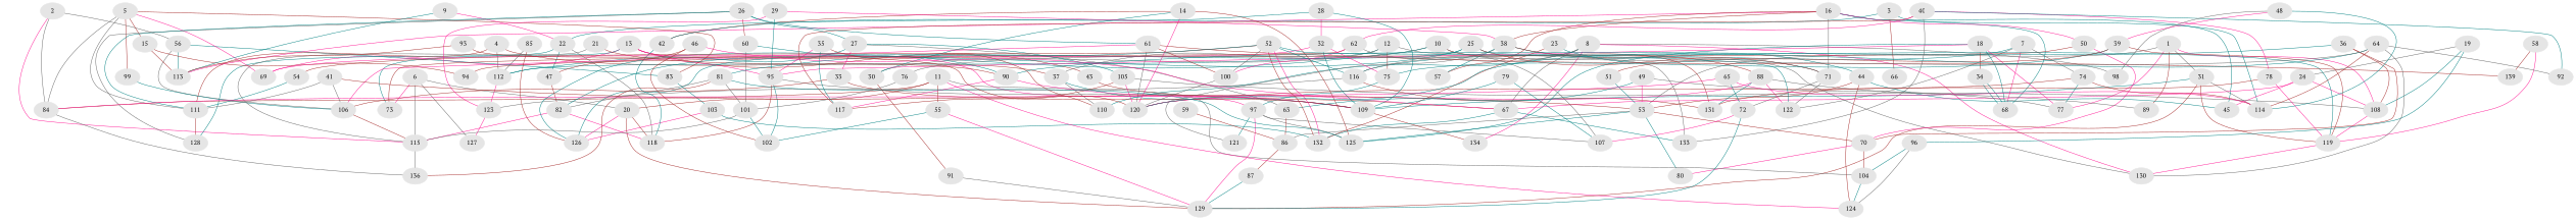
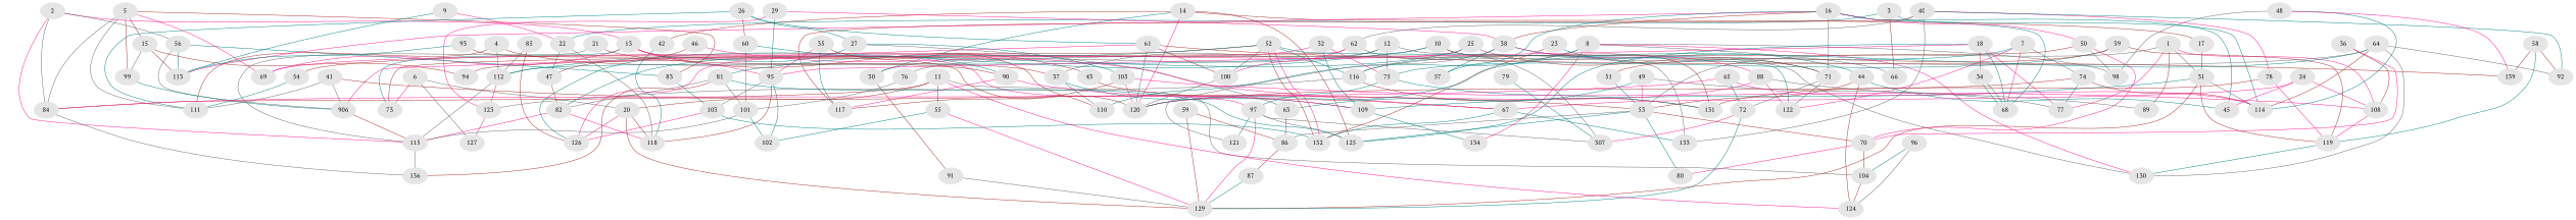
  graph {
    fontname="PT Serif"
    node [color=gray90 fontname="PT Serif" style=filled]
    edge [color=teal fontname="PT Serif"]
    1
    31
    53
    77
    89
    108
    114
    129
    119
    109
    125
    70
    80
    86
    2
    13
    56
    84
    115
    69
    73
    43
    95
    97
    83
    113
-   106
+   106 [label=906]
    136
    3
    22
    66
    118
    47
-   128
    4
    37
    111
    112
    110
    123
    5
    15
    99
    94
    103
    6
    20
    127
    126
    7
    68
    74
    116
    122
    120
    131
    8
    98
    130
    134
    9
    10
    11
    55
    104
    124
    102
    12
    30
    75
    133
    91
    67
    121
-   107
+   107 [label=307]
    14
+   17
    42
    16
    38
    45
    50
    57
    71
    44
    88
    72
    18
    34
-   19
    24
    96
    21
    90
    117
    82
    23
    132
    25
    26
    27
    60
    61
-   33
    63
    105
    101
    n108 [label=139]
    100
-   28
    32
    29
    35
    36
    39
    51
    40
    62
    78
    92
    41
    46
    48
    49
    52
    54
    81
    87
    58
    59
    64
    76
    65
    79
    85
    93
    1 -- 31 [color=gray40]
    1 -- 53 [color=gray40]
    1 -- 77 [color=deeppink]
    1 -- 89 [color=brown]
    1 -- 108 [color=deeppink]
    31 -- 114 [color=gray40]
    31 -- 129 [color=brown]
    31 -- 119 [color=brown]
    31 -- 109
    53 -- 125
    53 -- 70 [color=brown]
    53 -- 80
    53 -- 86 [color=gray40]
    108 -- 119 [color=deeppink]
-   119 -- 130 [color=deeppink]
-   109 -- 134 [color=brown]
+   119 -- 130
+   109 -- 134
    70 -- 80 [color=deeppink]
    70 -- 104 [color=brown]
    86 -- 87 [color=brown]
+   2 -- 13 [color=deeppink]
    2 -- 56 [color=gray40]
    2 -- 84 [color=gray40]
    2 -- 115 [color=deeppink]
    13 -- 69 [color=deeppink]
    13 -- 73
    13 -- 43 [color=brown]
    13 -- 95 [color=deeppink]
    13 -- 97 [color=deeppink]
    56 -- 83
    56 -- 113
    56 -- 106 [color=gray40]
    84 -- 136 [color=gray40]
    115 -- 136 [color=gray40]
    43 -- 67 [color=brown]
-   95 -- 109 [color=gray40]
+   95 -- 103 [color=gray40]
    95 -- 118 [color=brown]
    95 -- 102
    97 -- 129 [color=deeppink]
    97 -- 125 [color=gray40]
    97 -- 121
    97 -- 107 [color=gray40]
    83 -- 103
    106 -- 115 [color=brown]
    3 -- 114
    3 -- 22
    3 -- 66 [color=brown]
    22 -- 118 [color=gray40]
    22 -- 47
-   22 -- 128
    47 -- 82 [color=brown]
    4 -- 37 [color=brown]
    4 -- 111 [color=brown]
    4 -- 112 [color=gray40]
    37 -- 109
    37 -- 110 [color=gray40]
-   111 -- 128 [color=brown]
    112 -- 123 [color=deeppink]
    123 -- 127 [color=deeppink]
    5 -- 84 [color=gray40]
    5 -- 69 [color=deeppink]
    5 -- 83 [color=brown]
    5 -- 111 [color=gray40]
    5 -- 15 [color=brown]
    5 -- 99 [color=brown]
    15 -- 113 [color=brown]
+   15 -- 99 [color=gray40]
    15 -- 94 [color=brown]
    99 -- 106
    103 -- 126 [color=deeppink]
    103 -- 132
-   6 -- 115 [color=gray40]
+   112 -- 115 [color=gray40]
    6 -- 73 [color=deeppink]
    6 -- 20 [color=gray40]
    6 -- 127 [color=gray40]
    20 -- 129 [color=brown]
    20 -- 118 [color=brown]
    20 -- 126 [color=deeppink]
    7 -- 68 [color=deeppink]
    7 -- 74 [color=gray40]
    7 -- 116
-   7 -- 122 [color=gray40]
+   7 -- 122 [color=deeppink]
    74 -- 77
    74 -- 114 [color=brown]
    74 -- 120 [color=brown]
    116 -- 123 [color=gray40]
    116 -- 131 [color=brown]
-   8 -- 67 [color=gray40]
+   8 -- 66 [color=gray40]
    8 -- 110
    8 -- 116 [color=gray40]
    8 -- 98 [color=gray40]
    8 -- 130 [color=deeppink]
    8 -- 134 [color=deeppink]
    9 -- 113
    9 -- 22 [color=deeppink]
    10 -- 37 [color=gray40]
    10 -- 112
    10 -- 131 [color=brown]
    10 -- 130 [color=gray40]
    11 -- 84 [color=brown]
    11 -- 20 [color=brown]
    11 -- 55 [color=brown]
    11 -- 104 [color=gray40]
    11 -- 124 [color=deeppink]
    55 -- 129 [color=deeppink]
    55 -- 102
-   104 -- 124
+   104 -- 124 [color=brown]
    12 -- 112
    12 -- 30 [color=gray40]
    12 -- 75 [color=brown]
    12 -- 133 [color=gray40]
    30 -- 91 [color=brown]
    75 -- 97
    91 -- 129 [color=gray40]
    67 -- 133
    67 -- 132
    14 -- 125 [color=brown]
    14 -- 120 [color=deeppink]
    14 -- 30
+   14 -- 17 [color=brown]
    14 -- 42 [color=brown]
+   17 -- 31
    42 -- 118
    16 -- 113 [color=deeppink]
    16 -- 68
    16 -- 38 [color=brown]
    16 -- 45
    16 -- 50 [color=deeppink]
-   16 -- 57 [color=brown]
+   16 -- 57
    16 -- 71 [color=gray40]
    38 -- 121 [color=gray40]
    38 -- 57
    38 -- 44
-   38 -- 88 [color=brown]
+   38 -- 88 [color=deeppink]
    50 -- 70 [color=deeppink]
    50 -- 94 [color=brown]
+   50 -- 98 [color=gray40]
    71 -- 122 [color=gray40]
    71 -- 72 [color=gray40]
    44 -- 53 [color=brown]
    44 -- 124 [color=brown]
    44 -- 45
    88 -- 89 [color=gray40]
    88 -- 122 [color=deeppink]
    88 -- 120 [color=deeppink]
-   88 -- 131
+   75 -- 131
    72 -- 129
    72 -- 107 [color=deeppink]
    18 -- 77 [color=deeppink]
    18 -- 125
    18 -- 95 [color=deeppink]
    18 -- 68
    18 -- 34 [color=brown]
    34 -- 68
    34 -- 68
-   19 -- 108
-   19 -- 24 [color=gray40]
-   19 -- 96
    24 -- 108 [color=deeppink]
    24 -- 67 [color=deeppink]
    24 -- 45 [color=deeppink]
    96 -- 104
    96 -- 124 [color=gray40]
    21 -- 115 [color=gray40]
    21 -- 90 [color=brown]
    90 -- 109 [color=deeppink]
    90 -- 117 [color=deeppink]
    82 -- 115 [color=deeppink]
    82 -- 118 [color=deeppink]
    23 -- 71
    23 -- 132 [color=brown]
-   25 -- 119
-   25 -- 126
+   25 -- 126 [color=deeppink]
    25 -- 71 [color=brown]
    25 -- 82
-   26 -- 128 [color=gray40]
    26 -- 111
    26 -- 27
    26 -- 60 [color=brown]
    26 -- 61
    27 -- 126
-   27 -- 33 [color=deeppink]
    27 -- 63 [color=gray40]
    27 -- 105
    60 -- 90
    60 -- 101 [color=gray40]
    61 -- 106 [color=deeppink]
    61 -- 120 [color=gray40]
    61 -- n108 [color=brown]
    61 -- 100 [color=brown]
-   33 -- 109 [color=brown]
-   33 -- 106 [color=brown]
    63 -- 86 [color=brown]
-   105 -- 108 [color=gray40]
+   105 -- 108 [color=deeppink]
    105 -- 120 [color=deeppink]
    105 -- 117 [color=brown]
    101 -- 115 [color=gray40]
    101 -- 102
    100 -- 120 [color=gray40]
-   28 -- 109
-   28 -- 42
-   28 -- 32 [color=deeppink]
    32 -- 109
    32 -- 69 [color=deeppink]
    32 -- 75 [color=deeppink]
    29 -- 95
    29 -- 123 [color=deeppink]
    29 -- 38 [color=deeppink]
    35 -- 95 [color=deeppink]
    35 -- 110 [color=brown]
    35 -- 117
    36 -- 108 [color=brown]
-   36 -- 70 [color=brown]
-   36 -- 90
+   36 -- 70 [color=deeppink]
    39 -- 119 [color=brown]
    39 -- 75
    39 -- 51 [color=brown]
    51 -- 53
    40 -- 133 [color=gray40]
    40 -- 117 [color=brown]
-   40 -- 62 [color=deeppink]
+   40 -- 62 [color=gray40]
    40 -- 78 [color=deeppink]
    40 -- 92
    62 -- 73 [color=brown]
    62 -- 107 [color=gray40]
    62 -- 100 [color=deeppink]
    78 -- 119 [color=deeppink]
    78 -- 131 [color=brown]
    41 -- 53 [color=brown]
    41 -- 106 [color=gray40]
    41 -- 111 [color=gray40]
    46 -- 47 [color=brown]
-   46 -- 102 [color=brown]
    46 -- 67 [color=deeppink]
    48 -- 114
    48 -- 98 [color=gray40]
-   48 -- 39 [color=deeppink]
+   48 -- n108 [color=deeppink]
    49 -- 53 [color=deeppink]
    49 -- 77 [color=gray40]
    49 -- 63
    52 -- 116
    52 -- 122
    52 -- 132 [color=brown]
    52 -- 132 [color=deeppink]
    52 -- 100 [color=gray40]
    52 -- 54 [color=brown]
    52 -- 81
    54 -- 111
    81 -- 125
    81 -- 136 [color=brown]
    81 -- 82 [color=gray40]
    81 -- 101 [color=gray40]
    87 -- 129
-   58 -- 119 [color=deeppink]
+   58 -- 119
    58 -- n108 [color=brown]
+   58 -- 92 [color=brown]
+   59 -- 129 [color=brown]
    59 -- 86 [color=brown]
    64 -- 114 [color=brown]
    64 -- 120
    64 -- 130 [color=gray40]
    64 -- 92 [color=gray40]
    64 -- 76 [color=gray40]
    76 -- 101 [color=gray40]
    65 -- 114 [color=deeppink]
    65 -- 84 [color=deeppink]
    65 -- 72
-   79 -- 109
    79 -- 107
    85 -- 112 [color=gray40]
    85 -- 126 [color=brown]
-   93 -- 113 [color=brown]
+   93 -- 113
    93 -- 120 [color=brown]
  }
